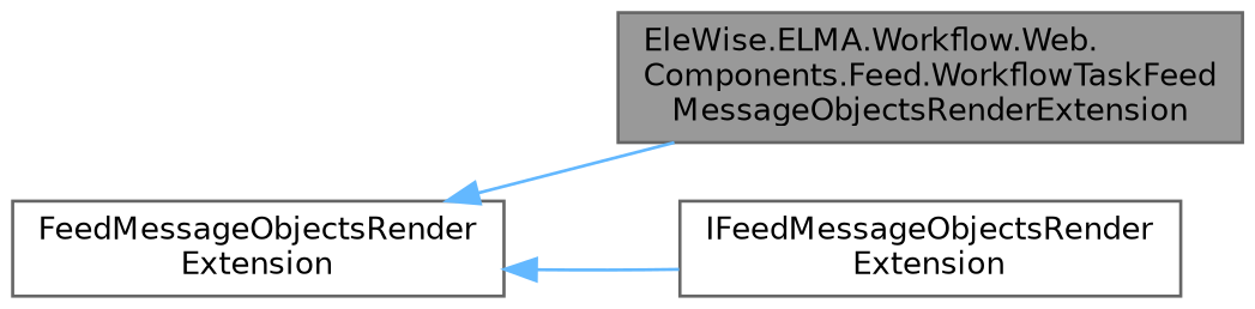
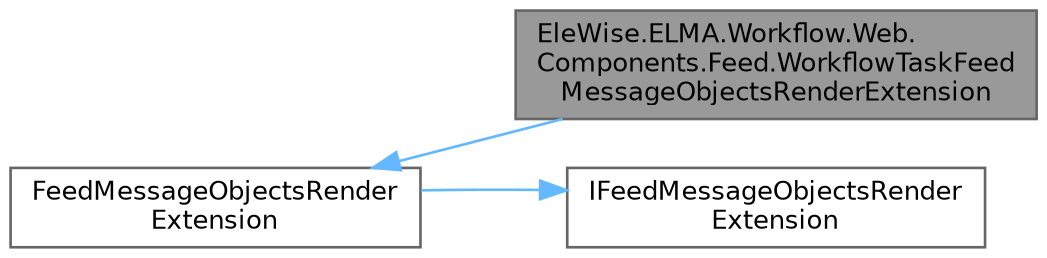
  digraph {
    rankdir=LR
    node [color=gray40 fillcolor=white fontname=Helvetica fontsize=10 shape=box style=filled]
    edge [color=steelblue1 dir=back fontname=Helvetica fontsize=10 labelfontname=Helvetica labelfontsize=10 style=solid]
    n1 [fillcolor=grey60 fontcolor=black height=0.2 label="EleWise.ELMA.Workflow.Web.\lComponents.Feed.WorkflowTaskFeed\lMessageObjectsRenderExtension" width=0.4]
    n2 [height=0.2 label="FeedMessageObjectsRender\lExtension" width=0.4]
    n3 [height=0.2 label="IFeedMessageObjectsRender\lExtension" width=0.4]
    n2 -> n1
-   n2 -> n3
+   n3 -> n2
  }
